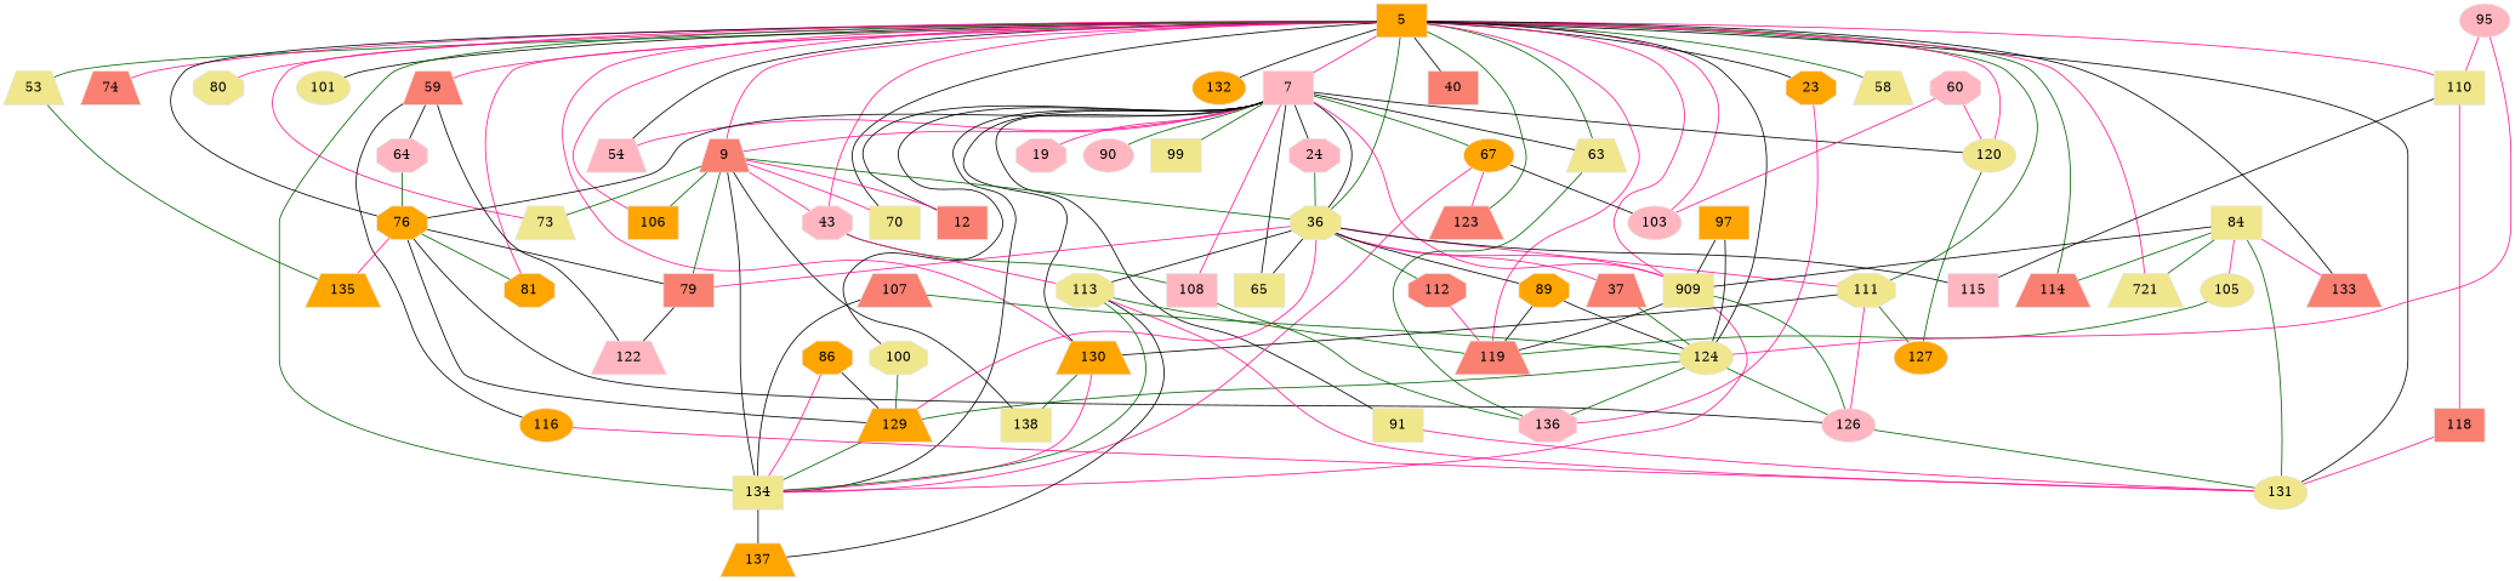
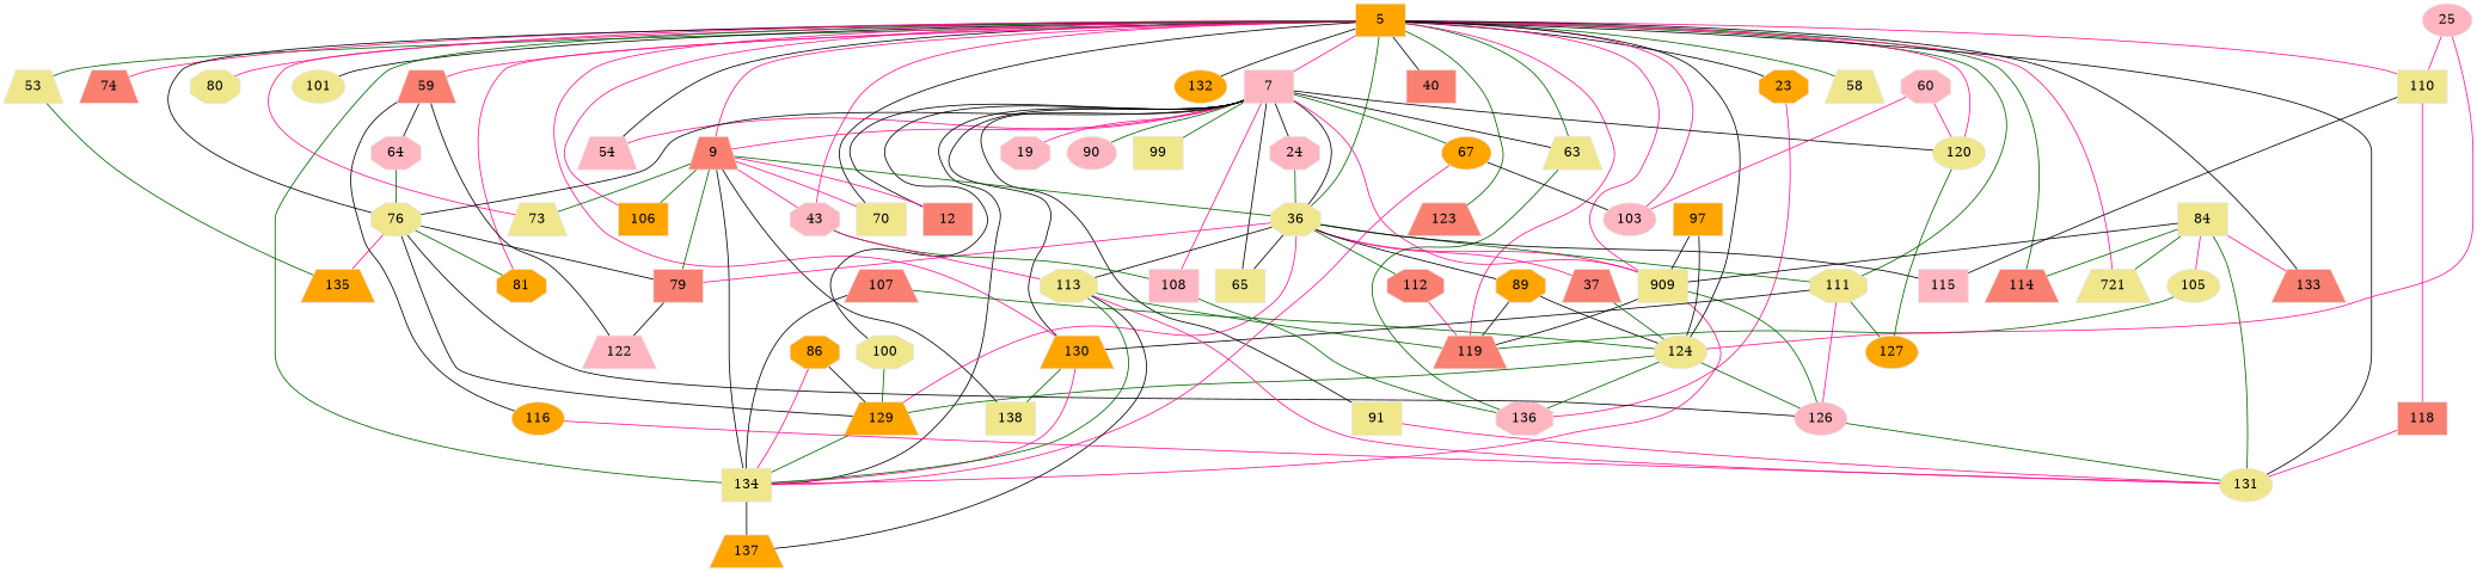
  graph {
    node [color=gray90 fillcolor=khaki shape=trapezium style=filled]
    edge [color=deeppink]
    5 [fillcolor=orange shape=box super="+2+4"]
    7 [fillcolor=lightpink shape=box super="+1"]
    9 [fillcolor=salmon super="+8"]
    23 [fillcolor=orange shape=octagon]
    36 [shape=octagon super="+10"]
    40 [fillcolor=salmon shape=box]
    43 [fillcolor=lightpink shape=octagon]
    53
    54 [fillcolor=lightpink]
    58
    59 [fillcolor=salmon]
    63 [super="+46"]
    70 [shape=box]
    73
    74 [fillcolor=salmon]
-   76 [fillcolor=orange shape=octagon super="+50+47+29+45"]
+   76 [shape=octagon super="+50+47+29+45"]
    80 [shape=octagon]
    81 [fillcolor=orange shape=octagon]
    101 [shape=ellipse]
    103 [fillcolor=lightpink shape=ellipse]
    106 [fillcolor=orange shape=box]
    n22 [label=909 shape=box super="+92+82+87"]
    110 [shape=box super="+34+28"]
    111 [shape=octagon super="+18+68+71+77"]
    114 [fillcolor=salmon]
    119 [fillcolor=salmon super="+49"]
    120 [shape=ellipse super="+14"]
    n28 [label=721]
    123 [fillcolor=salmon]
    124 [shape=ellipse super="+33+11+61"]
    130 [fillcolor=orange super="+88+102"]
    131 [shape=ellipse super="+42"]
    132 [fillcolor=orange shape=ellipse]
    133 [fillcolor=salmon]
    134 [shape=box super="+85+128+57+125"]
    12 [fillcolor=salmon shape=box]
    19 [fillcolor=lightpink shape=octagon]
    24 [fillcolor=lightpink shape=octagon]
    65 [shape=box]
    67 [fillcolor=orange shape=ellipse super="+26"]
    90 [fillcolor=lightpink shape=ellipse]
    91 [shape=box]
    99 [shape=box]
    100 [shape=octagon]
    108 [fillcolor=lightpink shape=box super="+104"]
    79 [fillcolor=salmon shape=box super="+52"]
    138 [shape=box]
    136 [fillcolor=lightpink shape=octagon super="+117"]
    37 [fillcolor=salmon]
    89 [fillcolor=orange shape=octagon super="+62"]
    112 [fillcolor=salmon shape=octagon]
    113 [shape=octagon super="+56+72+93"]
    115 [fillcolor=lightpink shape=box]
    129 [fillcolor=orange super="+94+98"]
    135 [fillcolor=orange]
    64 [fillcolor=lightpink shape=octagon]
    116 [fillcolor=orange shape=ellipse]
    122 [fillcolor=lightpink]
    126 [fillcolor=lightpink shape=ellipse super="+69"]
    118 [fillcolor=salmon shape=box]
    127 [fillcolor=orange shape=ellipse]
    137 [fillcolor=orange super="+78"]
    60 [fillcolor=lightpink shape=octagon]
    84 [shape=box super="+51"]
    105 [shape=ellipse]
    86 [fillcolor=orange shape=octagon]
-   95 [fillcolor=lightpink shape=ellipse]
+   95 [fillcolor=lightpink shape=ellipse label=25]
    97 [fillcolor=orange shape=box]
    107 [fillcolor=salmon]
    5 -- 7 [weight=8]
    5 -- 9 [weight=8]
    5 -- 23 [color=black weight=2]
    5 -- 36 [color=darkgreen weight=9]
    5 -- 40 [color=black weight=2]
    5 -- 43
    5 -- 53 [color=darkgreen weight=2]
    5 -- 54 [color=black]
    5 -- 58 [color=darkgreen weight=2]
    5 -- 59 [weight=2]
    5 -- 63 [color=darkgreen weight=2]
    5 -- 70 [color=black]
    5 -- 73
    5 -- 74
    5 -- 76 [color=black weight=3]
    5 -- 80
    5 -- 81
    5 -- 101 [color=black]
    5 -- 103
    5 -- 106
    5 -- n22
    5 -- 110 [weight=4]
    5 -- 111 [color=darkgreen weight=4]
    5 -- 114 [color=darkgreen]
    5 -- 119 [weight=3]
    5 -- 120 [weight=2]
    5 -- n28
    5 -- 123 [color=darkgreen]
    5 -- 124 [color=black weight=7]
    5 -- 130
    5 -- 131 [color=black weight=4]
    5 -- 132 [color=black weight=2]
    5 -- 133 [color=black]
    5 -- 134 [color=darkgreen weight=7]
    7 -- 9 [weight=4]
    7 -- 36 [color=black weight=4]
    7 -- 54
    7 -- 63 [color=black]
    7 -- 76 [color=black weight=4]
    7 -- n22 [weight=2]
    7 -- 120 [color=black]
    7 -- 130 [color=black]
    7 -- 134 [color=black]
    7 -- 12 [color=black]
    7 -- 19 [weight=2]
    7 -- 24 [color=black]
    7 -- 65 [color=black]
    7 -- 67 [color=darkgreen weight=3]
    7 -- 90 [color=darkgreen weight=2]
    7 -- 91 [color=black]
    7 -- 99 [color=darkgreen]
    7 -- 100 [color=black]
    7 -- 108 [weight=2]
    9 -- 36 [color=darkgreen weight=4]
    9 -- 43
    9 -- 70
    9 -- 73 [color=darkgreen]
    9 -- 106 [color=darkgreen]
    9 -- 134 [color=black weight=2]
    9 -- 12
    9 -- 79 [color=darkgreen]
    9 -- 138 [color=black]
    23 -- 136
    36 -- n22
-   36 -- 111
+   36 -- 111 [color=darkgreen]
    36 -- 65 [color=black]
    36 -- 79 [weight=2]
    36 -- 37
    36 -- 89 [color=black]
    36 -- 112 [color=darkgreen]
    36 -- 113 [color=black weight=3]
    36 -- 115 [color=black]
    36 -- 129
    43 -- 108 [color=darkgreen]
    43 -- 113
    53 -- 135 [color=darkgreen]
    59 -- 64 [color=black]
    59 -- 116 [color=black]
    59 -- 122 [color=black]
    63 -- 136 [color=darkgreen]
    76 -- 81 [color=darkgreen]
    76 -- 79 [color=black]
    76 -- 129 [color=black]
    76 -- 135
    76 -- 126 [color=black]
    n22 -- 119 [color=black weight=2]
    n22 -- 134
    n22 -- 126 [color=darkgreen]
    110 -- 115 [color=black]
    110 -- 118
    111 -- 130 [color=black weight=2]
    111 -- 126
    111 -- 127 [color=darkgreen]
    120 -- 127 [color=darkgreen]
    124 -- 136 [color=darkgreen]
    124 -- 129 [color=darkgreen weight=5]
    124 -- 126 [color=darkgreen]
    130 -- 134
    130 -- 138 [color=darkgreen]
    134 -- 137 [color=black weight=2]
    24 -- 36 [color=darkgreen]
    67 -- 103 [color=black]
-   67 -- 123
    67 -- 134
    91 -- 131
    100 -- 129 [color=darkgreen]
    108 -- 136 [color=darkgreen]
    79 -- 122 [color=black]
    37 -- 124 [color=darkgreen]
    89 -- 119 [color=black]
    89 -- 124 [color=black]
    112 -- 119
    113 -- 119 [color=darkgreen]
    113 -- 131
    113 -- 134 [color=darkgreen]
    113 -- 137 [color=black]
    129 -- 134 [color=darkgreen]
    64 -- 76 [color=darkgreen]
    116 -- 131
    126 -- 131 [color=darkgreen]
    118 -- 131
    60 -- 103
    60 -- 120
    84 -- n22 [color=black]
    84 -- 114 [color=darkgreen]
    84 -- n28 [color=darkgreen]
    84 -- 131 [color=darkgreen weight=2]
    84 -- 133
    84 -- 105
    105 -- 119 [color=darkgreen]
    86 -- 134
    86 -- 129 [color=black]
    95 -- 110
    95 -- 124
    97 -- n22 [color=black]
    97 -- 124 [color=black]
    107 -- 124 [color=darkgreen]
    107 -- 134 [color=black]
  }
